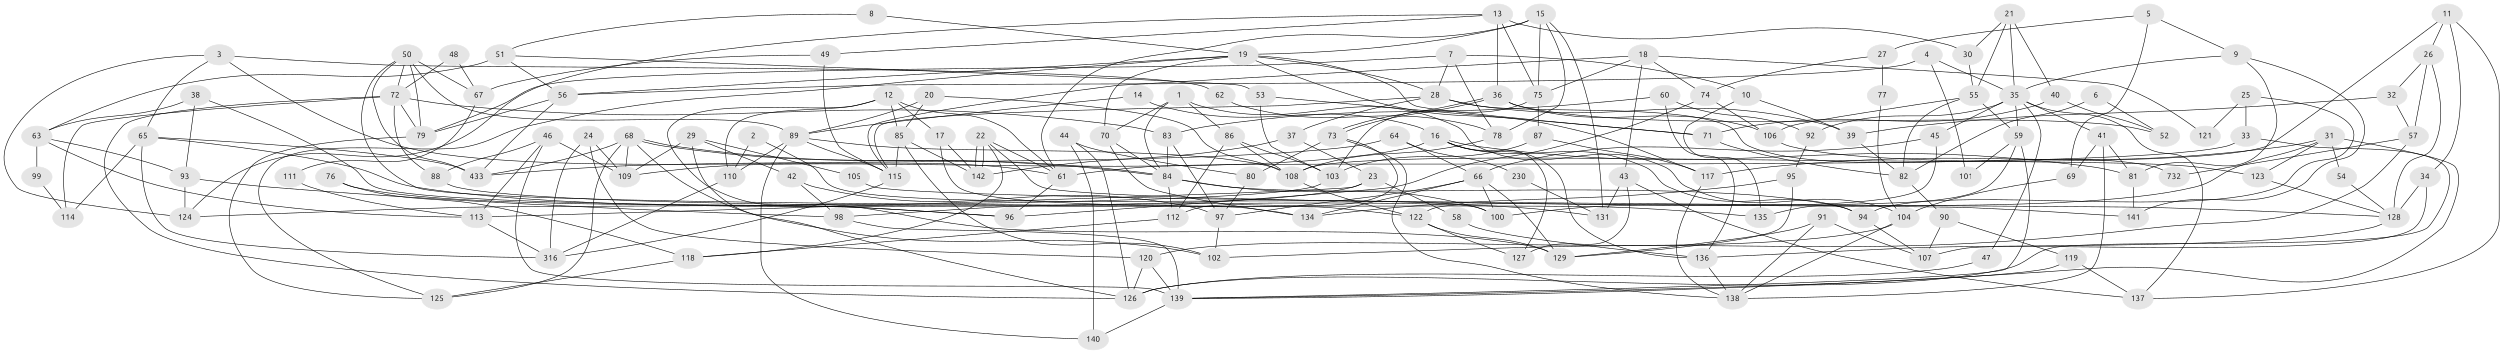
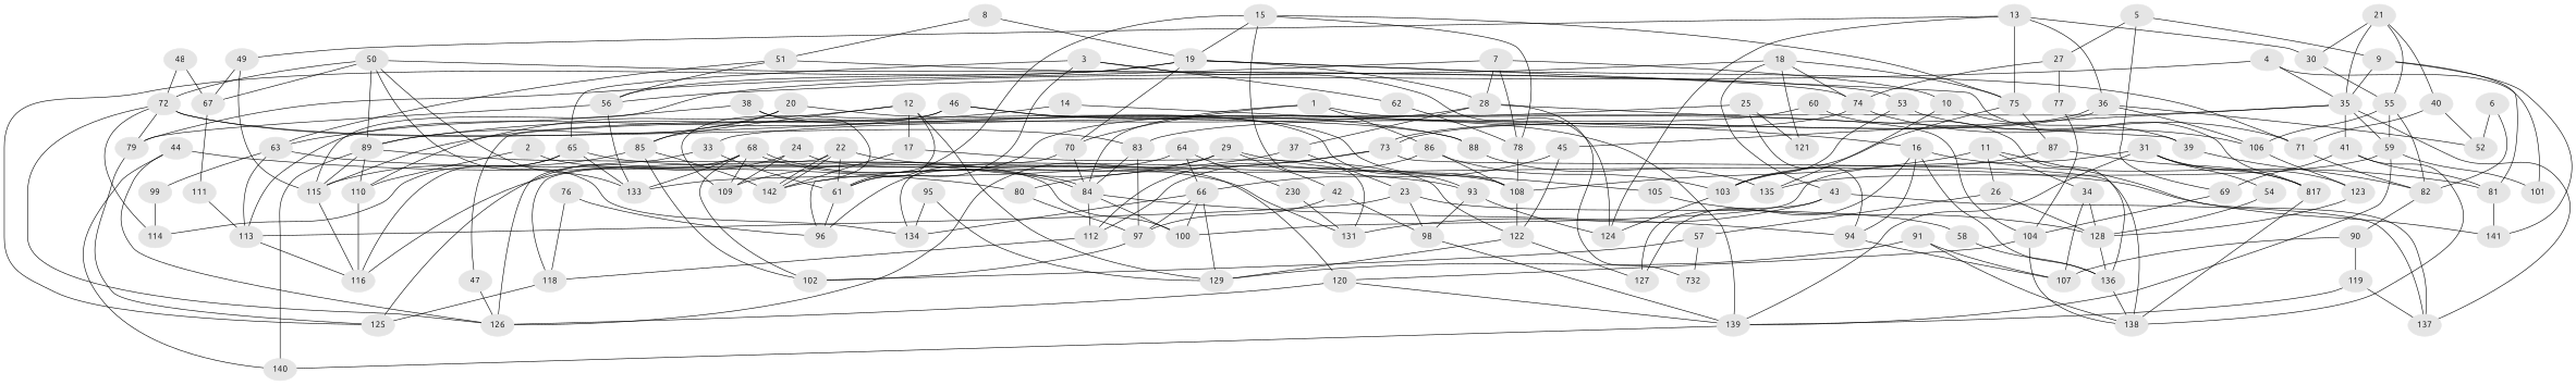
  graph {
    fontname=Ubuntu
    node [color=gray90 fontname=Ubuntu style=filled]
    edge [fontname=Ubuntu]
    1
    70
    84
    104
    86
    134
    100
    94
    112
    120
    138
    2
    110
-   116 [label=316]
+   116
    3
    61
    62
    65
    124
    96
    78
    131
-   133 [label=433]
+   133
    114
    4
    35
    56
    101
    137
    41
    45
    47
    59
-   92
    79
    5
    9
    27
    69
    81
    141
    74
    77
    6
    52
    82
    90
    7
    10
    28
    39
    135
    115
    37
    n55 [label=732]
    108
    125
    8
    19
    51
    71
-   117
+   117 [label=817]
    63
    53
    11
    26
    34
-   32
    57
    128
    107
    122
    12
    17
    85
    129
    142
    102
    13
    30
    36
    49
    75
    55
    73
    106
    67
    103
    87
    14
    16
    89
    109
    127
    136
    140
    15
    18
    43
    121
    20
    21
    40
    22
    118
    23
    58
    98
    113
    139
    24
    126
    25
    33
    29
    42
    105
    97
    31
    54
    123
    66
    95
    80
    38
    93
    99
    44
    46
    88
    48
    72
    111
    83
    50
    60
    64
    n138 [label=230]
    68
    76
    119
    91
    1 -- 70
    1 -- 84
    1 -- 104
    1 -- 86
    70 -- 84
    70 -- 134
    84 -- 100
    84 -- 94
    84 -- 112
    104 -- 120
    104 -- 138
    86 -- 112
    86 -- 108
    86 -- 103
    94 -- 107
    112 -- 118
    120 -- 139
    120 -- 126
    2 -- 100
    2 -- 110
    110 -- 116
    3 -- 61
    3 -- 62
    3 -- 65
    3 -- 124
    61 -- 96
    62 -- 78
    65 -- 116
    65 -- 131
    65 -- 133
    65 -- 114
    78 -- 108
    4 -- 35
    4 -- 56
    4 -- 101
    35 -- 137
    35 -- 41
    35 -- 45
    35 -- 47
    35 -- 59
-   35 -- 92
    56 -- 133
    56 -- 79
    41 -- 138
    41 -- 69
    41 -- 81
    45 -- 122
    45 -- 66
    47 -- 126
    59 -- 101
    59 -- 135
    59 -- 139
-   92 -- 95
    79 -- 125
    5 -- 9
    5 -- 27
    5 -- 69
    9 -- 35
    9 -- 81
    9 -- 141
    27 -- 74
    27 -- 77
    69 -- 104
    81 -- 141
    74 -- 96
    74 -- 106
    77 -- 104
    6 -- 52
    6 -- 82
    82 -- 90
    90 -- 107
    90 -- 119
    7 -- 78
    7 -- 79
    7 -- 10
    7 -- 28
    10 -- 39
    10 -- 135
    28 -- 39
    28 -- 115
    28 -- 37
    28 -- n55
    39 -- 82
    115 -- 116
    37 -- 142
    37 -- 23
    108 -- 122
    8 -- 19
    8 -- 51
    19 -- 70
    19 -- 56
    19 -- 28
    19 -- 125
    19 -- 71
    19 -- 117
    51 -- 56
    51 -- 63
    51 -- 53
    71 -- 82
    117 -- 138
    63 -- 113
    63 -- 93
    63 -- 99
    53 -- 71
    53 -- 103
    11 -- 137
    11 -- 108
    11 -- 26
    11 -- 34
-   26 -- 32
    26 -- 57
    26 -- 128
    34 -- 128
    34 -- 107
-   32 -- 39
-   32 -- 57
    57 -- n55
    57 -- 102
    128 -- 136
    122 -- 129
    122 -- 127
    12 -- 110
    12 -- 61
    12 -- 17
    12 -- 85
    12 -- 129
    17 -- 122
    17 -- 142
    85 -- 115
    85 -- 142
    85 -- 102
    13 -- 124
    13 -- 30
    13 -- 36
    13 -- 49
    13 -- 75
    30 -- 55
    36 -- 52
    36 -- 73
    36 -- 73
    36 -- 106
    49 -- 115
    49 -- 67
    75 -- 103
    75 -- 87
    55 -- 59
    55 -- 82
    55 -- 106
    73 -- 112
    73 -- 138
    73 -- 80
    106 -- 123
    67 -- 111
    103 -- 124
    87 -- 117
    87 -- 103
    14 -- 16
    14 -- 89
    16 -- 94
    16 -- 81
-   16 -- 109
    16 -- 127
    16 -- 136
    89 -- 110
    89 -- 115
    89 -- 108
    89 -- 140
    136 -- 138
    15 -- 61
    15 -- 78
    15 -- 131
    15 -- 19
    15 -- 75
    18 -- 74
    18 -- 115
    18 -- 75
    18 -- 43
    18 -- 121
    43 -- 131
    43 -- 137
    43 -- 127
    20 -- 108
    20 -- 85
    20 -- 89
    21 -- 35
    21 -- 30
    21 -- 55
    21 -- 40
    40 -- 52
    40 -- 71
    22 -- 61
    22 -- 141
    22 -- 142
    22 -- 142
    22 -- 118
    118 -- 125
    23 -- 58
    23 -- 98
    23 -- 113
    58 -- 136
    98 -- 139
    113 -- 116
    139 -- 140
    24 -- 120
    24 -- 116
    24 -- 109
    25 -- 94
    25 -- 121
    25 -- 33
    33 -- 61
    33 -- 126
    29 -- 109
    29 -- 126
    29 -- 42
    29 -- 105
    42 -- 98
    42 -- 97
    105 -- 128
    97 -- 102
    31 -- 100
    31 -- 117
    31 -- 139
    31 -- 54
    31 -- 123
    54 -- 128
    123 -- 128
    66 -- 134
    66 -- 100
    66 -- 129
    66 -- 97
    95 -- 134
    95 -- 129
    80 -- 97
    38 -- 96
    38 -- 63
    38 -- 93
    93 -- 124
    93 -- 98
    99 -- 114
    44 -- 140
    44 -- 126
    44 -- 80
    46 -- 109
    46 -- 113
    46 -- 139
    46 -- 88
    88 -- 135
    48 -- 67
    48 -- 72
    72 -- 114
    72 -- 79
    72 -- 126
    72 -- 88
    72 -- 83
    111 -- 113
    83 -- 84
    83 -- 97
    50 -- 134
    50 -- 133
-   50 -- 79
+   50 -- 74
    50 -- 67
    50 -- 89
    50 -- 72
-   60 -- 92
    60 -- 136
    60 -- 83
    64 -- 133
    64 -- 66
    64 -- n138
    n138 -- 131
    68 -- 84
    68 -- 84
    68 -- 133
    68 -- 125
    68 -- 102
    68 -- 109
    76 -- 96
    76 -- 118
    119 -- 137
    119 -- 139
    91 -- 138
    91 -- 107
    91 -- 129
  }
